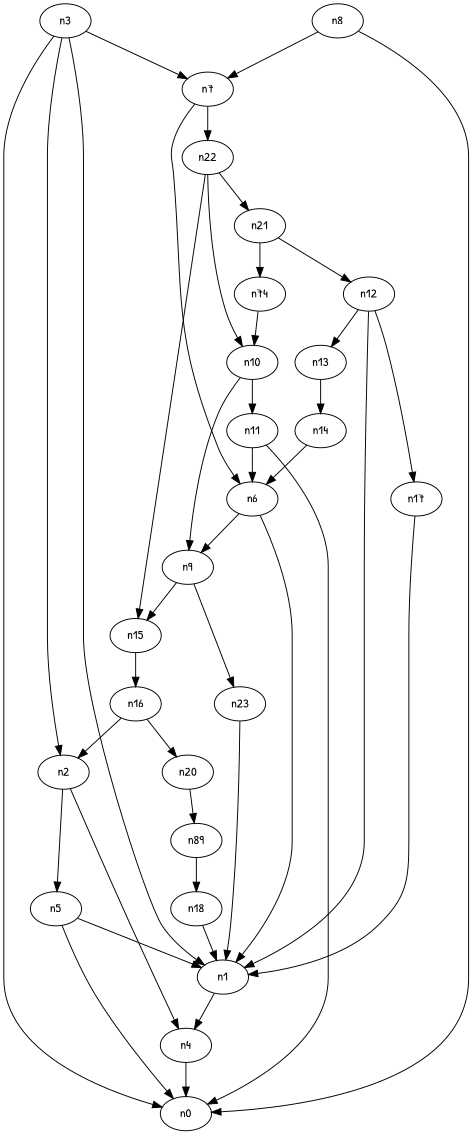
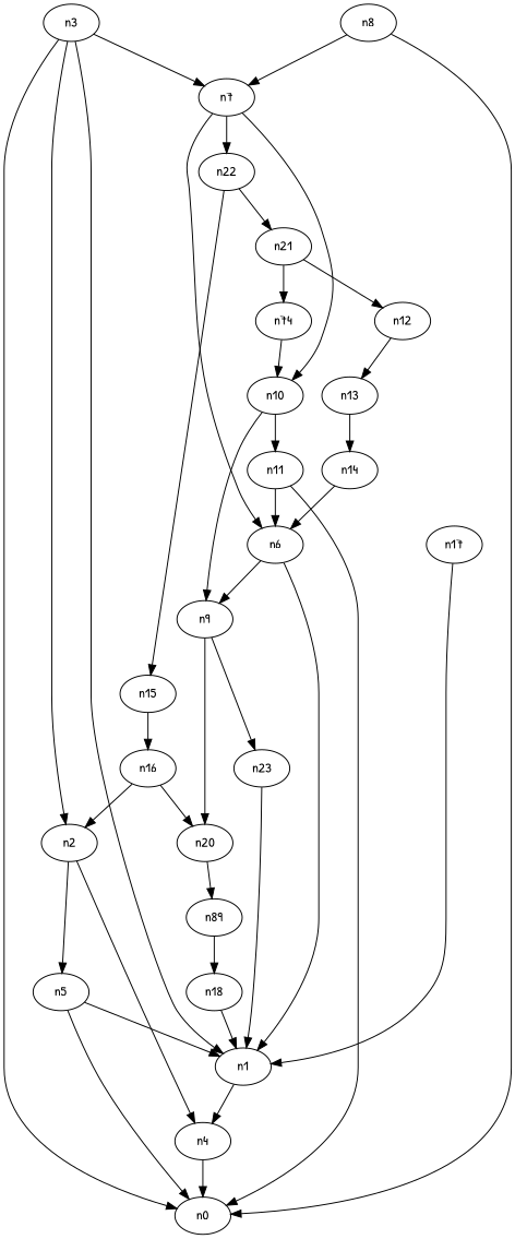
  digraph {
    fontname="Patrick Hand"
    node [fontname="Patrick Hand"]
    edge [fontname="Patrick Hand"]
    n1
    n4
    n0
    n2
    n5
    n3
    n7
    n8
    n6
    n10
    n22
    n9
    n15
    n23
    n16
    n11
    n21
    n12
    n24 [label=n74]
    n20
    n13
    n17
    n14
    n19 [label=n89]
    n18
    n1 -> n4
    n4 -> n0
    n2 -> n4
    n2 -> n5
    n5 -> n1
    n5 -> n0
    n3 -> n1
    n3 -> n0
    n3 -> n2
    n3 -> n7
    n7 -> n6
-   n22 -> n10
+   n7 -> n10
    n7 -> n22
    n8 -> n0
    n8 -> n7
    n6 -> n1
    n6 -> n9
    n10 -> n9
    n10 -> n11
    n22 -> n15
    n22 -> n21
-   n9 -> n15
+   n9 -> n20
    n9 -> n23
    n15 -> n16
    n23 -> n1
    n16 -> n2
    n16 -> n20
    n11 -> n0
    n11 -> n6
    n21 -> n12
    n21 -> n24
-   n12 -> n1
    n12 -> n13
-   n12 -> n17
    n24 -> n10
    n20 -> n19
    n13 -> n14
    n17 -> n1
    n14 -> n6
    n19 -> n18
    n18 -> n1
  }
